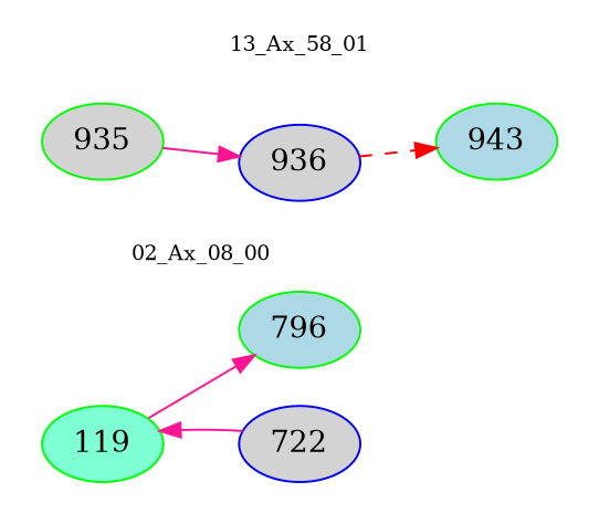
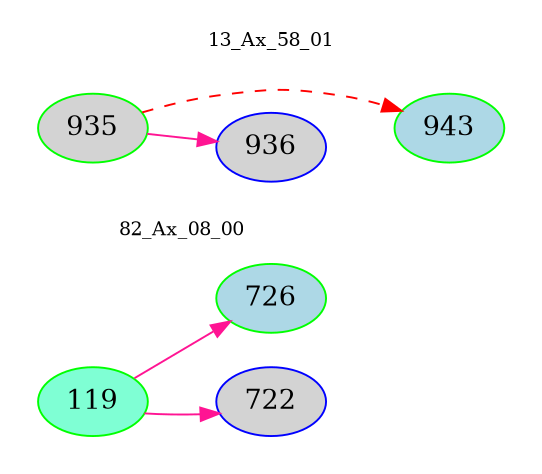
  digraph {
    rankdir=LR
    node [color=green fillcolor=lightgrey style=filled]
    edge [color=deeppink style=solid]
    n1 [fillcolor=aquamarine label=119]
    n2 [color=blue label=722]
-   n3 [fillcolor=lightblue label=796]
+   n3 [fillcolor=lightblue label=726]
    n4 [label=935]
    n5 [color=blue label=936]
    n6 [fillcolor=lightblue label=943]
    subgraph cluster_1 {
      color=white
      fontsize=10
-     label="02_Ax_08_00"
+     label="82_Ax_08_00"
      n1
      n2
      n3
    }
    subgraph cluster_2 {
      color=white
      fontsize=10
      label="13_Ax_58_01"
      n4
      n5
      n6
    }
-   n2 -> n1
+   n1 -> n2
    n1 -> n3
    n4 -> n5
-   n5 -> n6 [color=red style=dashed]
+   n4 -> n6 [color=red style=dashed]
  }
